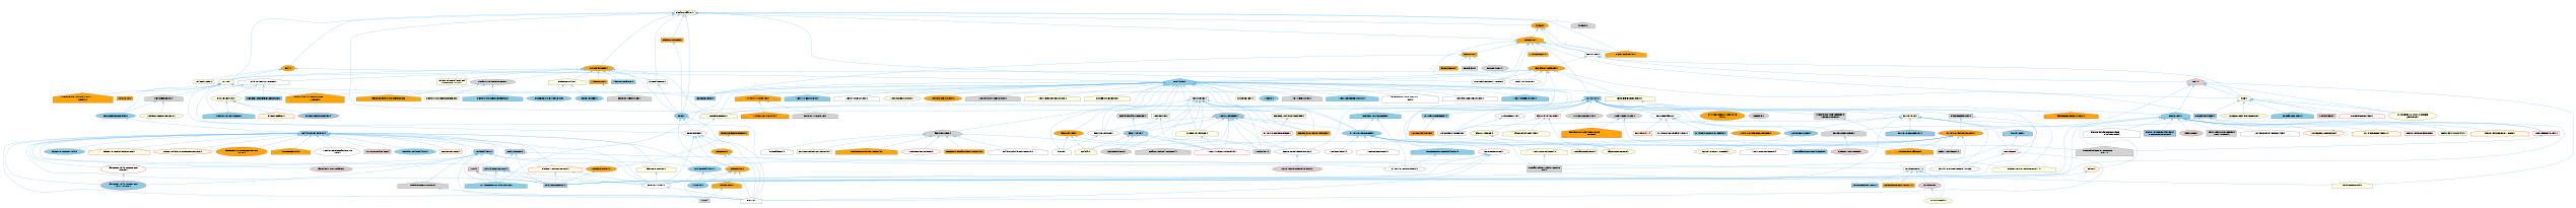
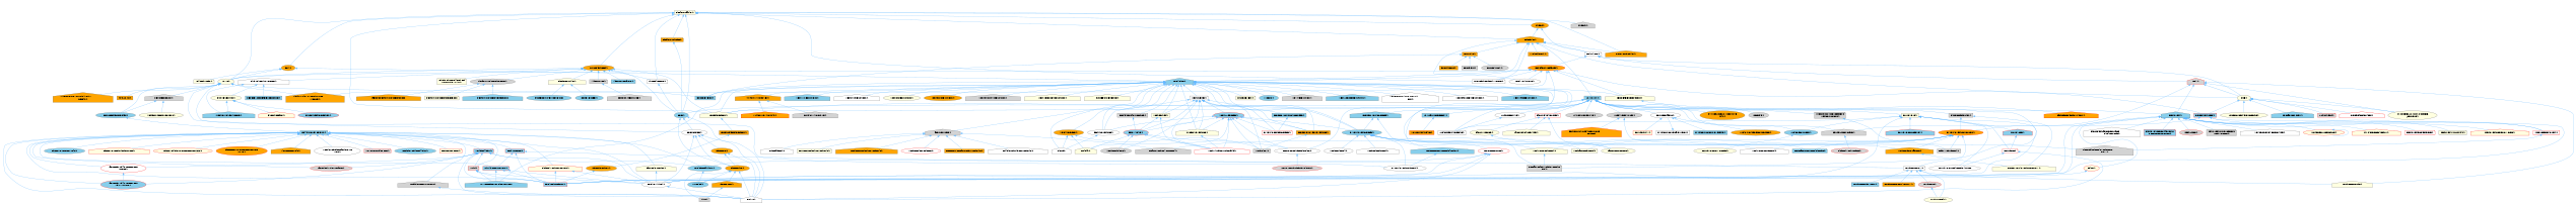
  digraph {
    fontname="DejaVu Sans"
    node [color=grey40 fillcolor=lightyellow fontname="DejaVu Sans" fontsize=10 shape=house style=filled]
    edge [color=steelblue1 dir=back fontname="DejaVu Sans" fontsize=10 labelfontname=Helvetica labelfontsize=10 style=solid]
    n1 [color=gray40 fontcolor=black height=0.2 label="PlatformAffinity.h" shape=note width=0.4]
    n2 [height=0.2 label="Async.h" shape=ellipse width=0.4]
    n3 [fillcolor=skyblue height=0.2 label="Core.h" shape=ellipse width=0.4]
    n4 [height=0.2 label="CoreSharedPCH.h" width=0.4]
    n5 [fillcolor=orange height=0.2 label="Fork.h" shape=ellipse width=0.4]
    n6 [fillcolor=orange height=0.2 label="PlatformIncludes.h" shape=note width=0.4]
    n7 [fillcolor=white height=0.2 label="QueuedThreadPoolWrapper.h" shape=note width=0.4]
    n8 [fillcolor=orange height=0.2 label="ReserveScheduler.h" width=0.4]
    n9 [fillcolor=orange height=0.2 label="RunnableThread.h" shape=ellipse width=0.4]
    n10 [fillcolor=white height=0.2 label="ThreadingBase.h" shape=note width=0.4]
    n11 [fillcolor=orange height=0.2 label="Scheduler.h" width=0.4]
    n12 [fillcolor=orange height=0.2 label="Thread.h" shape=ellipse width=0.4]
    n13 [fillcolor=lightgrey height=0.2 label="Threads.h" width=0.4]
    n14 [fillcolor=orange height=0.2 label="AssetDataTagMapSerialization\lDetails.h" width=0.4]
    n15 [fillcolor=white height=0.2 label="CoreUObject.h" shape=ellipse width=0.4]
    n16 [fillcolor=skyblue height=0.2 label="CoroParallelFor.h" shape=note width=0.4]
    n17 [fillcolor=white height=0.2 label="DynamicMeshSculptTool.h" shape=ellipse width=0.4]
    n18 [fillcolor=orange height=0.2 label="IPlatformFileManagedStorage\lWrapper.h" width=0.4]
    n19 [fillcolor=lightgrey height=0.2 label="RemoteExecutor.h" width=0.4]
    n20 [fillcolor=skyblue height=0.2 label="RemoteObjectTransfer.h" shape=ellipse width=0.4]
    n21 [fillcolor=orange height=0.2 label="UtilsAsync.h" shape=note width=0.4]
    n22 [fillcolor=white height=0.2 label="Engine.h" width=0.4]
    n23 [fillcolor=orange height=0.2 label="SlateBasics.h" shape=ellipse width=0.4]
    n24 [fillcolor=orange height=0.2 label="CoreUObjectSharedPCH.h" shape=note width=0.4]
    n25 [height=0.2 label="MallocBinned2.h" shape=note width=0.4]
    n26 [fillcolor=skyblue height=0.2 label="ParallelFor.h" width=0.4]
    n27 [height=0.2 label="DisplayClusterFillDerived\lDataCacheWorker.h" shape=note width=0.4]
    n28 [fillcolor=white height=0.2 label="FindInBlueprintManager.h" width=0.4]
    n29 [fillcolor=lightgrey height=0.2 label="PlatformIoDispatcherBase.h" shape=ellipse width=0.4]
    n30 [height=0.2 label="ShaderCompiler.h" width=0.4]
-   n31 [fillcolor=orange height=0.2 label="VideoSource.h" shape=note width=0.4]
+   n31 [fillcolor=lightgrey height=0.2 label="VideoSource.h" shape=note width=0.4]
    n32 [fillcolor=skyblue height=0.2 label="VideoSourceGroup.h" shape=note width=0.4]
    n33 [fillcolor=skyblue height=0.2 label="AsyncWork.h" shape=note width=0.4]
    n34 [fillcolor=orange height=0.2 label="AwaitableTask.h" shape=note width=0.4]
    n35 [fillcolor=orange height=0.2 label="Coroutine.h" shape=note width=0.4]
    n36 [fillcolor=white height=0.2 label="LocalWorkQueue.h" shape=ellipse width=0.4]
    n37 [height=0.2 label="Pipe.h" shape=ellipse width=0.4]
    n38 [fillcolor=white height=0.2 label="TaskPrivate.h" shape=note width=0.4]
    n39 [fillcolor=white height=0.2 label="EngineMinimal.h" shape=ellipse width=0.4]
    n40 [fillcolor=orange height=0.2 label="SlateCore.h" shape=ellipse width=0.4]
    n41 [height=0.2 label="UObjectMigrationContext.h" shape=ellipse width=0.4]
    n42 [fillcolor=skyblue height=0.2 label="CollisionQueryParams.h" shape=note width=0.4]
    n43 [fillcolor=lightgrey height=0.2 label="Slate.h" shape=note width=0.4]
    n44 [fillcolor=orange height=0.2 label="SlateExtras.h" width=0.4]
    n45 [fillcolor=skyblue height=0.2 label="UnrealEd.h" shape=ellipse width=0.4]
    n46 [color=red fillcolor=skyblue height=0.2 label="BodyInstance.h" shape=note width=0.4]
    n47 [color=red fillcolor=skyblue height=0.2 label="EngineSharedPCH.h" shape=note width=0.4]
    n48 [color=red fillcolor=skyblue height=0.2 label="PrimitiveComponent.h" shape=note width=0.4]
    n49 [fillcolor=skyblue height=0.2 label="ChaosMoverQueryUtils.h" shape=ellipse width=0.4]
    n50 [color=red height=0.2 label="ChaosMoverSimulationTypes.h" width=0.4]
    n51 [color=red height=0.2 label="ChaosVehicleMovementComponent.h" shape=ellipse width=0.4]
    n52 [color=red fillcolor=orange height=0.2 label="CharacterMovementComponent\lAsync.h" shape=ellipse width=0.4]
    n53 [color=red fillcolor=skyblue height=0.2 label="GameplayAbilityTargetActor\l_GroundTrace.h" shape=ellipse width=0.4]
    n54 [color=red fillcolor=white height=0.2 label="GameplayAbilityTargetActor\l_Trace.h" shape=ellipse width=0.4]
    n55 [height=0.2 label="GameplayStatics.h" width=0.4]
    n56 [color=red fillcolor=lightgrey height=0.2 label="GenericPhysicsInterface.h" shape=ellipse width=0.4]
    n57 [fillcolor=orange height=0.2 label="KismetTraceUtils.h" width=0.4]
    n58 [fillcolor=white height=0.2 label="ModularVehicleDefaultAsync\lInput.h" shape=ellipse width=0.4]
    n59 [color=red fillcolor=lightgrey height=0.2 label="MovementUtilsTypes.h" shape=note width=0.4]
    n60 [fillcolor=skyblue height=0.2 label="ParticleDefinitions.h" shape=ellipse width=0.4]
    n61 [fillcolor=skyblue height=0.2 label="ParticleModuleCollision.h" shape=ellipse width=0.4]
    n62 [fillcolor=lightgrey height=0.2 label="RadialForceComponent.h" width=0.4]
    n63 [color=red height=0.2 label="SceneQueryData.h" shape=note width=0.4]
    n64 [color=red height=0.2 label="SkeletalMeshComponent.h" width=0.4]
    n65 [color=red fillcolor=lightgrey height=0.2 label="World.h" shape=note width=0.4]
    n66 [color=red fillcolor=skyblue height=0.2 label="WorldCollision.h" shape=note width=0.4]
    n67 [fillcolor=white height=0.2 label="LandscapeProxy.h" shape=note width=0.4]
    n68 [fillcolor=skyblue height=0.2 label="AsyncRegisterLevelContext.cpp" width=0.4]
    n69 [color=red fillcolor=lightgrey height=0.2 label="Landscape.h" shape=ellipse width=0.4]
    n70 [height=0.2 label="LandscapeEdit.h" shape=ellipse width=0.4]
    n71 [height=0.2 label="LandscapeRender.h" width=0.4]
    n72 [fillcolor=orange height=0.2 label="LandscapeStreamingProxy.h" shape=note width=0.4]
    n73 [fillcolor=skyblue height=0.2 label="LandscapeSubsystem.h" shape=note width=0.4]
    n74 [fillcolor=orange height=0.2 label="SlateSharedPCH.h" shape=ellipse width=0.4]
    n75 [fillcolor=white height=0.2 label="Blend.h" width=0.4]
    n76 [fillcolor=white height=0.2 label="CachingMeshSDF.h" shape=ellipse width=0.4]
    n77 [height=0.2 label="DisplaceMesh.h" shape=note width=0.4]
    n78 [fillcolor=skyblue height=0.2 label="DynamicMeshOctree3.h" shape=ellipse width=0.4]
    n79 [height=0.2 label="FastReferenceCollector.h" width=0.4]
    n80 [fillcolor=lightgrey height=0.2 label="GeometrySet3.h" width=0.4]
    n81 [fillcolor=skyblue height=0.2 label="KMeans.h" shape=ellipse width=0.4]
    n82 [fillcolor=lightgrey height=0.2 label="KelvinletBrushOp.h" width=0.4]
-   n83 [fillcolor=orange height=0.2 label="GeometrySet.h" shape=ellipse width=0.4]
+   n83 [fillcolor=orange height=0.2 label="MarchingCubes.h" shape=ellipse width=0.4]
    n84 [fillcolor=skyblue height=0.2 label="MeshAdapterTransforms.h" width=0.4]
    n85 [height=0.2 label="MeshCaches.h" shape=note width=0.4]
    n86 [fillcolor=white height=0.2 label="RemoveOccludedTriangles.h" shape=ellipse width=0.4]
    n87 [fillcolor=white height=0.2 label="MeshEraseSculptLayerBrush\lOps.h" width=0.4]
    n88 [fillcolor=white height=0.2 label="MeshGroupPaintBrushOps.h" width=0.4]
    n89 [fillcolor=skyblue height=0.2 label="MeshInflateBrushOps.h" width=0.4]
    n90 [fillcolor=skyblue height=0.2 label="MeshMoveBrushOps.h" width=0.4]
    n91 [fillcolor=white height=0.2 label="MeshPinchBrushOps.h" width=0.4]
    n92 [height=0.2 label="MeshPlaneBrushOps.h" shape=ellipse width=0.4]
    n93 [fillcolor=white height=0.2 label="MeshQueries.h" shape=note width=0.4]
    n94 [fillcolor=orange height=0.2 label="SparseNarrowBandMeshSDF.h" shape=note width=0.4]
    n95 [height=0.2 label="SweepingMeshSDF.h" width=0.4]
    n96 [fillcolor=orange height=0.2 label="MeshRenderBufferSet.h" width=0.4]
    n97 [fillcolor=orange height=0.2 label="MeshSculptBrushOps.h" shape=ellipse width=0.4]
    n98 [fillcolor=lightgrey height=0.2 label="MeshSmoothingBrushOps.h" width=0.4]
    n99 [height=0.2 label="MeshVertexPaintBrushOps.h" width=0.4]
    n100 [fillcolor=lightgrey height=0.2 label="ParallelTransformReduce.h" shape=note width=0.4]
    n101 [fillcolor=skyblue height=0.2 label="SparseDynamicOctree3.h" width=0.4]
-   n102 [height=0.2 label="SparseDynamicPointOctree3.h" shape=note width=0.4]
+   n102 [fillcolor=skyblue height=0.2 label="SparseDynamicPointOctree3.h" shape=note width=0.4]
    n103 [height=0.2 label="SubRegionRemesher.h" width=0.4]
    n104 [fillcolor=orange height=0.2 label="UniformMirrorSolver.h" width=0.4]
    n105 [fillcolor=lightgrey height=0.2 label="DataflowEditorWeightMapPaint\lTool.h" shape=note width=0.4]
    n106 [height=0.2 label="MeshGroupPaintTool.h" shape=note width=0.4]
    n107 [fillcolor=white height=0.2 label="MeshSculptUtil.h" shape=ellipse width=0.4]
    n108 [fillcolor=white height=0.2 label="MeshSelectionTool.h" width=0.4]
    n109 [height=0.2 label="MeshVertexPaintTool.h" width=0.4]
    n110 [fillcolor=white height=0.2 label="MeshVertexSculptTool.h" width=0.4]
    n111 [fillcolor=skyblue height=0.2 label="AssetDataTagMapSerialization.h" width=0.4]
    n112 [color=red fillcolor=orange height=0.2 label="GarbageCollectionHistory.h" width=0.4]
    n113 [fillcolor=white height=0.2 label="CollisionPrimitivesMechanic.h" width=0.4]
    n114 [fillcolor=white height=0.2 label="CubeGridTool.h" width=0.4]
    n115 [height=0.2 label="CurveControlPointsMechanic.h" shape=note width=0.4]
    n116 [fillcolor=lightgrey height=0.2 label="DeformMeshPolygonsTool.h" width=0.4]
    n117 [fillcolor=orange height=0.2 label="LatticeControlPointsMechanic.h" width=0.4]
    n118 [color=red fillcolor=white height=0.2 label="MeshTopologySelector.h" shape=ellipse width=0.4]
    n119 [fillcolor=orange height=0.2 label="SpaceCurveDeformationMechanic.h" shape=note width=0.4]
    n120 [fillcolor=lightgrey height=0.2 label="Morphology.h" shape=note width=0.4]
    n121 [height=0.2 label="Solidify.h" width=0.4]
    n122 [color=red fillcolor=skyblue height=0.2 label="FastWinding.h" shape=ellipse width=0.4]
    n123 [color=red fillcolor=white height=0.2 label="MeshWindingNumberGrid.h" width=0.4]
    n124 [color=red fillcolor=lightgrey height=0.2 label="RemoveOccludedTrianglesOp.h" shape=ellipse width=0.4]
    n125 [fillcolor=lightgrey height=0.2 label="MeshSpatialSort.h" shape=ellipse width=0.4]
    n126 [color=red fillcolor=white height=0.2 label="DynamicVerticesOctree3.h" shape=note width=0.4]
    n127 [color=red fillcolor=skyblue height=0.2 label="MeshAABBTree3.h" shape=ellipse width=0.4]
    n128 [height=0.2 label="BaseDynamicMeshSceneProxy.h" width=0.4]
    n129 [fillcolor=skyblue height=0.2 label="SceneGeometrySpatialCache.h" shape=note width=0.4]
    n130 [color=red fillcolor=orange height=0.2 label="MultiCurveMirrorUtils.h" width=0.4]
    n131 [fillcolor=lightgrey height=0.2 label="PositionMirrorSolver.h" width=0.4]
    n132 [height=0.2 label="FindInBlueprints.h" shape=ellipse width=0.4]
    n133 [fillcolor=skyblue height=0.2 label="ImaginaryBlueprintData.h" width=0.4]
    n134 [fillcolor=skyblue height=0.2 label="ReplaceNodeReferencesHelper.h" shape=note width=0.4]
    n135 [fillcolor=orange height=0.2 label="GenericPlatformIoDispatcher.cpp" width=0.4]
    n136 [height=0.2 label="PlatformIoDispatcherBase.cpp" shape=note width=0.4]
    n137 [fillcolor=skyblue height=0.2 label="PlatformIoDispatcherStats.cpp" width=0.4]
    n138 [fillcolor=skyblue height=0.2 label="ODSCManager.h" shape=ellipse width=0.4]
    n139 [fillcolor=skyblue height=0.2 label="ShaderCompilerInternal.cpp" shape=ellipse width=0.4]
    n140 [fillcolor=lightgrey height=0.2 label="EpicRtcVideoSource.h" width=0.4]
    n141 [color=red height=0.2 label="BlueprintEditor.h" width=0.4]
    n142 [color=red fillcolor=skyblue height=0.2 label="BlueprintEditorSettings.h" shape=ellipse width=0.4]
    n143 [fillcolor=lightgrey height=0.2 label="AnimationStreaming.h" shape=ellipse width=0.4]
    n144 [fillcolor=skyblue height=0.2 label="AsyncEnumerateTask.h" shape=note width=0.4]
    n145 [fillcolor=skyblue height=0.2 label="AudioDecompress.h" shape=ellipse width=0.4]
    n146 [fillcolor=white height=0.2 label="AudioStreaming.h" shape=ellipse width=0.4]
    n147 [fillcolor=white height=0.2 label="AudioStreamingCache.h" shape=note width=0.4]
    n148 [fillcolor=lightgrey height=0.2 label="DistanceFieldAtlas.h" shape=note width=0.4]
    n149 [color=red fillcolor=white height=0.2 label="GroomBindingAsset.h" shape=note width=0.4]
    n150 [fillcolor=lightgrey height=0.2 label="HierarchicalInstancedStatic\lMeshComponent.h" shape=note width=0.4]
    n151 [fillcolor=lightgrey height=0.2 label="ModelingTaskTypes.h" shape=ellipse width=0.4]
    n152 [fillcolor=lightgrey height=0.2 label="RenderAssetUpdate.h" width=0.4]
    n153 [fillcolor=white height=0.2 label="SampleBufferIO.h" shape=ellipse width=0.4]
    n154 [fillcolor=orange height=0.2 label="SkinnedAssetAsyncCompile\lUtils.h" shape=ellipse width=0.4]
    n155 [height=0.2 label="SoundWave.h" shape=note width=0.4]
    n156 [fillcolor=skyblue height=0.2 label="StaticMesh.h" width=0.4]
    n157 [fillcolor=lightgrey height=0.2 label="StatsFile.h" shape=ellipse width=0.4]
    n158 [color=red fillcolor=white height=0.2 label="TextureResource.h" shape=ellipse width=0.4]
    n159 [fillcolor=lightgrey height=0.2 label="CoroEvent.h" shape=note width=0.4]
    n160 [fillcolor=lightgrey height=0.2 label="CoroSpinLock.h" shape=ellipse width=0.4]
    n161 [fillcolor=orange height=0.2 label="CoroTimeout.h" shape=note width=0.4]
    n162 [height=0.2 label="AssetSourceFilenameCache.h" shape=ellipse width=0.4]
    n163 [color=red fillcolor=lightgrey height=0.2 label="AudioThread.h" shape=note width=0.4]
    n164 [height=0.2 label="PhysScene_AsyncPhysicsState\lJobQueue.h" shape=ellipse width=0.4]
    n165 [color=red fillcolor=white height=0.2 label="RenderGraphBuilder.h" width=0.4]
    n166 [color=red fillcolor=skyblue height=0.2 label="RenderingThread.h" shape=note width=0.4]
    n167 [fillcolor=skyblue height=0.2 label="SaveGameSystem.h" width=0.4]
    n168 [color=red fillcolor=lightgrey height=0.2 label="Task.h" width=0.4]
    n169 [color=red fillcolor=orange height=0.2 label="TaskGraphInterfaces.h" shape=ellipse width=0.4]
    n170 [color=red fillcolor=orange height=0.2 label="MonotonicTimeline.h" shape=note width=0.4]
    n171 [height=0.2 label="SoundWaveProxyReader.h" shape=ellipse width=0.4]
    n172 [color=red fillcolor=orange height=0.2 label="DynamicMeshComponent.h" shape=ellipse width=0.4]
    n173 [height=0.2 label="GroomBindingBuilder.h" width=0.4]
    n174 [height=0.2 label="GroomComponent.h" shape=ellipse width=0.4]
    n175 [height=0.2 label="GroomInstance.h" shape=ellipse width=0.4]
    n176 [fillcolor=lightgrey height=0.2 label="HierarchicalStaticMeshScene\lProxy.h" width=0.4]
    n177 [fillcolor=lightgrey height=0.2 label="EditUVIslandsTool.h" shape=note width=0.4]
    n178 [color=red fillcolor=orange height=0.2 label="BackgroundModelingCompute\lSource.h" width=0.4]
    n179 [color=red fillcolor=lightgrey height=0.2 label="SkeletalMeshUpdate.h" shape=ellipse width=0.4]
    n180 [fillcolor=orange height=0.2 label="AudioImpulseResponseAsset.h" shape=ellipse width=0.4]
    n181 [color=red height=0.2 label="SoundSubmix.h" shape=note width=0.4]
    n182 [fillcolor=white height=0.2 label="SynthComponentGranulator.h" shape=note width=0.4]
    n183 [fillcolor=skyblue height=0.2 label="SynthComponentWaveTable.h" shape=note width=0.4]
    n184 [color=red fillcolor=white height=0.2 label="SoundCue.h" shape=note width=0.4]
    n185 [fillcolor=white height=0.2 label="SoundWaveLoadingBehavior.cpp" shape=ellipse width=0.4]
    n186 [color=red fillcolor=skyblue height=0.2 label="SoundNode.h" width=0.4]
    n187 [color=red fillcolor=skyblue height=0.2 label="SoundWaveProcedural.h" width=0.4]
    n188 [fillcolor=white height=0.2 label="ChaosFleshGenerateSurface\lBindingsNode.h" width=0.4]
    n189 [color=red fillcolor=skyblue height=0.2 label="DisplayClusterConfiguration\lTypes_OutputRemap.h" shape=note width=0.4]
    n190 [color=red height=0.2 label="Editor.h" shape=ellipse width=0.4]
    n191 [color=red fillcolor=lightgrey height=0.2 label="FleshAsset.h" shape=ellipse width=0.4]
    n192 [color=red fillcolor=white height=0.2 label="InstancedStaticMesh.h" shape=note width=0.4]
    n193 [fillcolor=lightgrey height=0.2 label="LightWeightInstanceStatic\lMeshManager.h" shape=note width=0.4]
    n194 [fillcolor=white height=0.2 label="NaniteAssemblyDataBuilder.h" width=0.4]
    n195 [color=red height=0.2 label="NaniteResourcesHelper.h" shape=ellipse width=0.4]
    n196 [color=red height=0.2 label="PhysicsDataCollection.h" width=0.4]
    n197 [color=red fillcolor=white height=0.2 label="StaticMeshBackedTarget.h" shape=note width=0.4]
    n198 [height=0.2 label="StaticMeshImportUtils.h" shape=note width=0.4]
    n199 [color=red height=0.2 label="StaticMeshSceneProxyDesc.h" width=0.4]
    n1 -> n2
    n1 -> n3
    n1 -> n4
    n1 -> n5
    n1 -> n6
    n1 -> n7
    n1 -> n8
    n1 -> n9
    n1 -> n10
    n1 -> n11
    n1 -> n12
    n1 -> n13
    n2 -> n14
    n2 -> n15
    n2 -> n16
    n2 -> n17
    n2 -> n18
    n2 -> n19
    n2 -> n20
    n2 -> n21
    n3 -> n15
    n3 -> n22
    n3 -> n23
-   n4 -> n15
+   n4 -> n24
    n5 -> n2
    n5 -> n25
    n5 -> n26
    n6 -> n3
    n9 -> n2
    n9 -> n3
    n9 -> n4
    n9 -> n10
    n9 -> n27
    n9 -> n28
    n9 -> n29
    n9 -> n30
    n9 -> n31
    n9 -> n32
    n10 -> n3
    n11 -> n7
    n11 -> n8
    n11 -> n26
    n11 -> n33
    n11 -> n34
    n11 -> n35
    n11 -> n36
    n11 -> n37
    n11 -> n38
-   n12 -> n8
    n12 -> n11
    n12 -> n38
    n15 -> n22
    n15 -> n23
    n15 -> n39
    n15 -> n40
    n19 -> n20
    n19 -> n41
    n20 -> n42
    n23 -> n22
    n23 -> n43
    n23 -> n44
    n23 -> n45
    n24 -> n74
    n26 -> n4
    n26 -> n16
    n26 -> n68
    n26 -> n75
    n26 -> n76
    n26 -> n77
    n26 -> n78
    n26 -> n79
    n26 -> n80
    n26 -> n81
    n26 -> n82
    n26 -> n83
    n26 -> n84
    n26 -> n85
    n26 -> n86
    n26 -> n87
    n26 -> n88
    n26 -> n89
    n26 -> n90
    n26 -> n91
    n26 -> n92
    n26 -> n93
    n26 -> n94
    n26 -> n95
    n26 -> n96
    n26 -> n97
    n26 -> n98
    n26 -> n99
    n26 -> n100
    n26 -> n101
    n26 -> n102
    n26 -> n103
    n26 -> n104
    n28 -> n132
    n28 -> n133
    n28 -> n134
    n29 -> n135
    n29 -> n136
    n29 -> n137
    n30 -> n138
    n30 -> n139
    n31 -> n140
    n33 -> n3
    n33 -> n4
    n33 -> n67
    n33 -> n143
    n33 -> n144
    n33 -> n145
    n33 -> n146
    n33 -> n147
    n33 -> n148
    n33 -> n149
    n33 -> n150
    n33 -> n151
    n33 -> n152
    n33 -> n153
    n33 -> n154
    n33 -> n155
    n33 -> n156
    n33 -> n157
    n33 -> n158
    n35 -> n16
    n35 -> n159
    n35 -> n160
    n35 -> n161
    n37 -> n162
    n37 -> n163
    n37 -> n164
    n37 -> n165
    n37 -> n166
    n37 -> n167
    n38 -> n37
    n38 -> n168
    n38 -> n169
    n39 -> n22
    n40 -> n22
    n40 -> n23
    n42 -> n22
    n42 -> n39
    n42 -> n46
    n42 -> n47
    n42 -> n48
    n42 -> n49
    n42 -> n50
    n42 -> n51
    n42 -> n52
    n42 -> n53
    n42 -> n54
    n42 -> n55
    n42 -> n56
    n42 -> n57
    n42 -> n58
    n42 -> n59
    n42 -> n60
    n42 -> n61
    n42 -> n62
    n42 -> n63
    n42 -> n64
    n42 -> n65
    n42 -> n66
    n44 -> n43
    n46 -> n47
    n46 -> n48
    n46 -> n67
    n48 -> n39
    n48 -> n47
    n48 -> n68
    n54 -> n53
    n55 -> n39
    n60 -> n45
    n62 -> n22
    n64 -> n39
    n64 -> n47
    n65 -> n39
    n65 -> n47
    n65 -> n68
    n66 -> n22
    n66 -> n39
    n66 -> n47
    n66 -> n53
    n66 -> n54
    n66 -> n56
    n66 -> n60
    n66 -> n65
    n67 -> n69
    n67 -> n70
    n67 -> n71
    n67 -> n72
    n67 -> n73
    n69 -> n70
    n74 -> n47
    n76 -> n75
    n78 -> n17
    n78 -> n105
    n78 -> n106
    n78 -> n107
    n78 -> n108
    n78 -> n109
    n78 -> n110
    n78 -> n111
    n79 -> n112
    n80 -> n113
    n80 -> n114
    n80 -> n115
    n80 -> n116
    n80 -> n117
    n80 -> n118
    n80 -> n119
    n83 -> n75
    n83 -> n120
    n83 -> n121
    n85 -> n122
    n85 -> n123
    n86 -> n124
    n93 -> n76
    n93 -> n78
    n93 -> n85
    n93 -> n94
    n93 -> n95
    n93 -> n120
    n93 -> n122
    n93 -> n123
    n93 -> n125
    n93 -> n126
    n93 -> n127
    n94 -> n120
    n95 -> n123
    n96 -> n128
    n100 -> n122
    n101 -> n78
    n101 -> n129
    n102 -> n126
    n104 -> n130
    n104 -> n131
    n109 -> n105
    n111 -> n17
    n122 -> n86
    n122 -> n121
    n122 -> n123
    n122 -> n125
    n127 -> n76
    n127 -> n78
    n127 -> n86
    n127 -> n94
    n127 -> n95
    n127 -> n120
    n127 -> n121
    n127 -> n122
    n127 -> n123
    n127 -> n126
    n132 -> n133
    n132 -> n141
    n132 -> n142
    n144 -> n170
    n145 -> n171
    n146 -> n147
    n148 -> n128
    n148 -> n172
    n149 -> n173
    n149 -> n174
    n149 -> n175
    n150 -> n176
    n151 -> n177
    n151 -> n178
    n152 -> n179
    n153 -> n180
    n153 -> n181
-   n153 -> n182
+   n182 -> n153
    n153 -> n183
    n155 -> n39
    n155 -> n47
    n155 -> n145
    n155 -> n147
    n155 -> n184
    n155 -> n185
    n155 -> n186
    n155 -> n187
    n156 -> n39
    n156 -> n47
    n156 -> n188
    n156 -> n189
    n156 -> n190
    n156 -> n191
    n156 -> n192
    n156 -> n193
    n156 -> n194
    n156 -> n195
    n156 -> n196
    n156 -> n197
    n156 -> n198
    n156 -> n199
    n158 -> n22
    n158 -> n39
    n158 -> n47
    n158 -> n60
    n166 -> n47
    n166 -> n152
    n166 -> n192
    n168 -> n37
    n168 -> n71
    n168 -> n156
    n168 -> n164
    n168 -> n172
    n169 -> n2
    n169 -> n4
    n169 -> n7
    n169 -> n18
    n169 -> n26
    n169 -> n36
    n169 -> n79
    n169 -> n166
    n172 -> n96
    n172 -> n105
    n172 -> n106
    n172 -> n109
    n172 -> n110
    n172 -> n116
    n172 -> n129
    n172 -> n177
    n175 -> n174
    n184 -> n22
    n184 -> n185
    n186 -> n184
    n190 -> n45
    n192 -> n176
    n195 -> n195
  }
